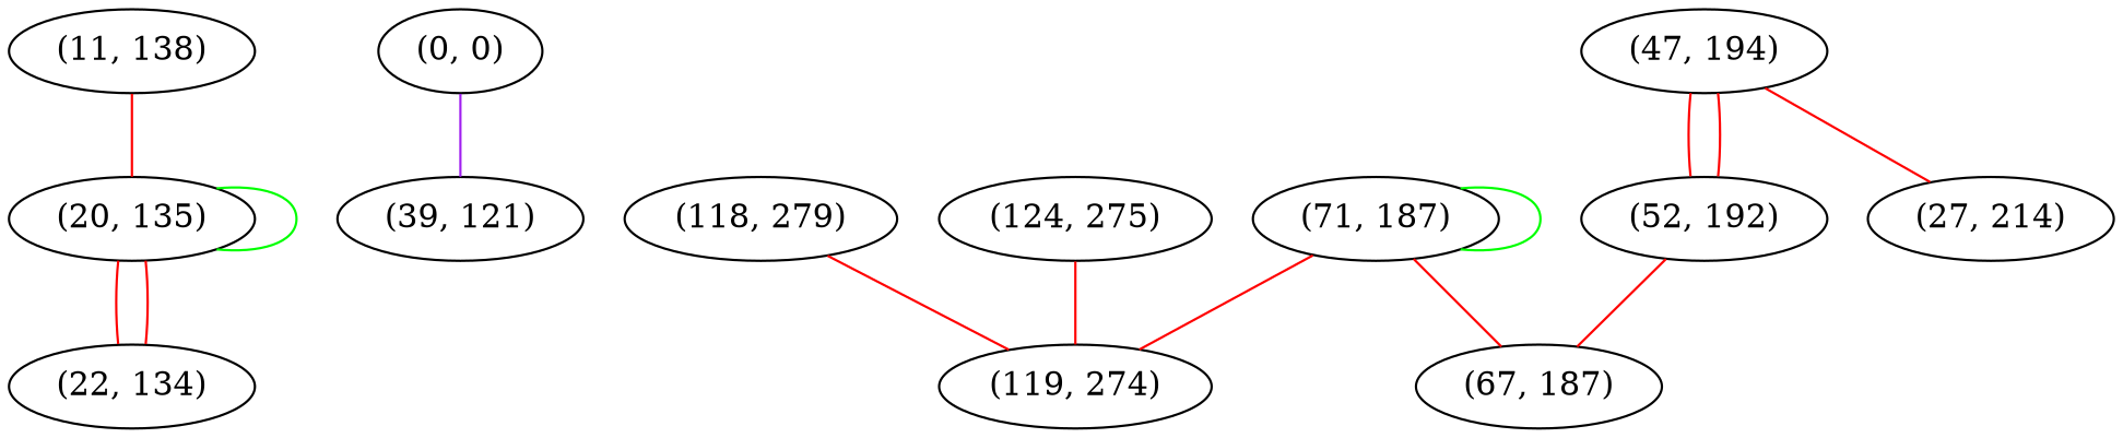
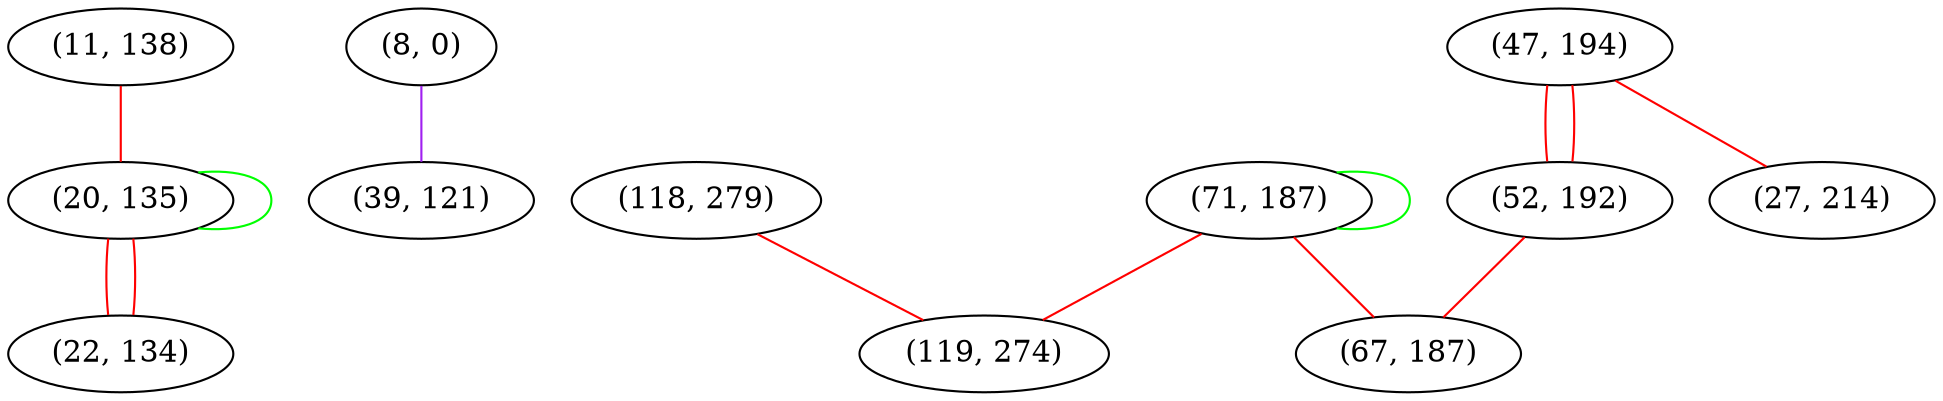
  graph {
    edge [color=red weight=1]
    "(11, 138)"
    "(20, 135)"
    n3 [label="(22, 134)"]
-   "(0, 0)"
+   "(0, 0)" [label="(8, 0)"]
    "(39, 121)"
    "(118, 279)"
    "(119, 274)"
    "(47, 194)"
    "(27, 214)"
    "(52, 192)"
    "(67, 187)"
    "(71, 187)"
-   "(124, 275)"
    "(11, 138)" -- "(20, 135)"
    "(20, 135)" -- "(20, 135)" [color=green weight=2]
    "(20, 135)" -- n3
    "(20, 135)" -- n3
    "(0, 0)" -- "(39, 121)" [color=purple weight=4]
    "(118, 279)" -- "(119, 274)"
    "(47, 194)" -- "(27, 214)"
    "(47, 194)" -- "(52, 192)"
    "(47, 194)" -- "(52, 192)"
    "(52, 192)" -- "(67, 187)"
    "(71, 187)" -- "(119, 274)"
    "(71, 187)" -- "(67, 187)"
    "(71, 187)" -- "(71, 187)" [color=green weight=2]
-   "(124, 275)" -- "(119, 274)"
  }
